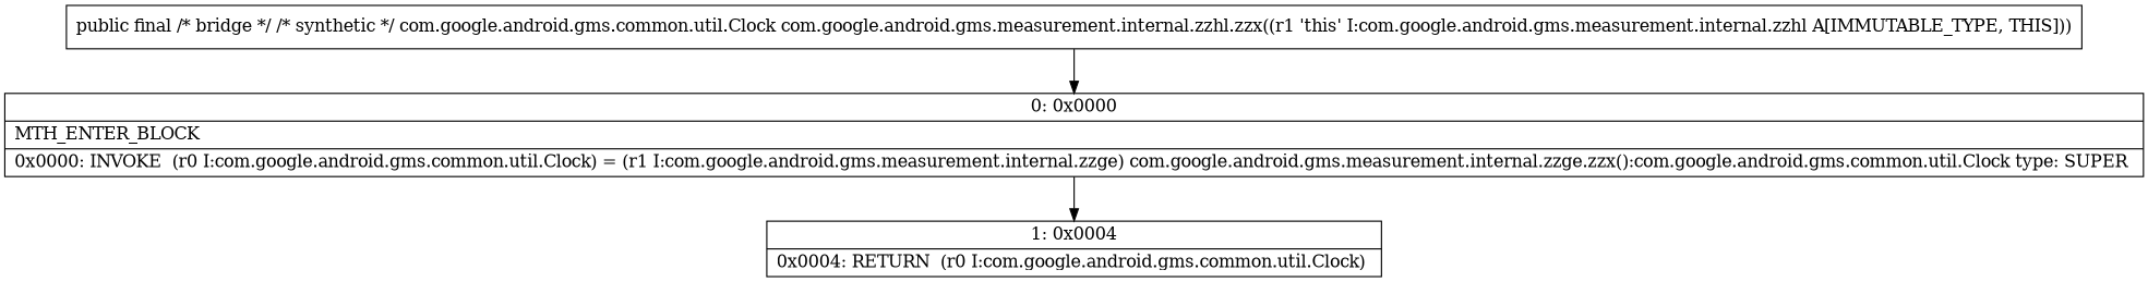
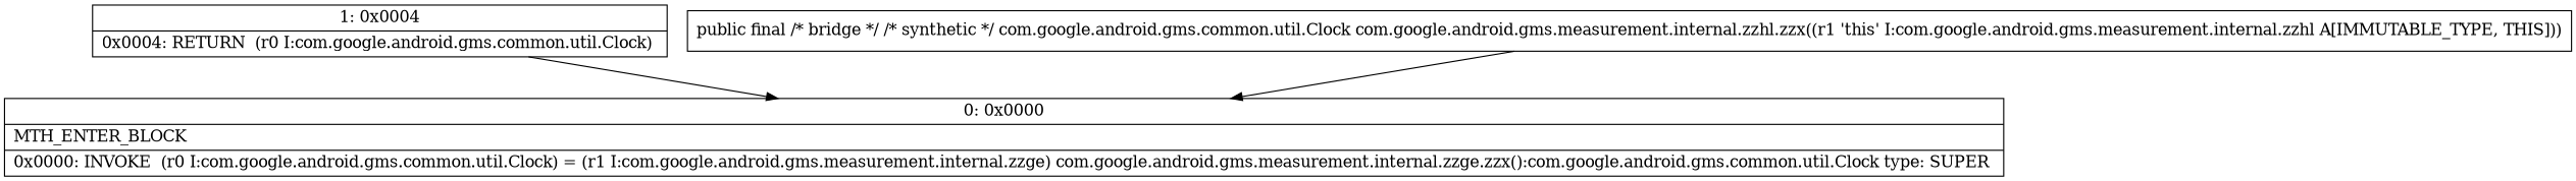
  digraph {
    node [shape=record]
    n1 [label="{0\:\ 0x0000|MTH_ENTER_BLOCK\l|0x0000: INVOKE  (r0 I:com.google.android.gms.common.util.Clock) = (r1 I:com.google.android.gms.measurement.internal.zzge) com.google.android.gms.measurement.internal.zzge.zzx():com.google.android.gms.common.util.Clock type: SUPER \l}"]
    n2 [label="{1\:\ 0x0004|0x0004: RETURN  (r0 I:com.google.android.gms.common.util.Clock) \l}"]
    n3 [label="{public final \/* bridge *\/ \/* synthetic *\/ com.google.android.gms.common.util.Clock com.google.android.gms.measurement.internal.zzhl.zzx((r1 'this' I:com.google.android.gms.measurement.internal.zzhl A[IMMUTABLE_TYPE, THIS])) }"]
-   n1 -> n2
+   n2 -> n1
    n3 -> n1
  }
